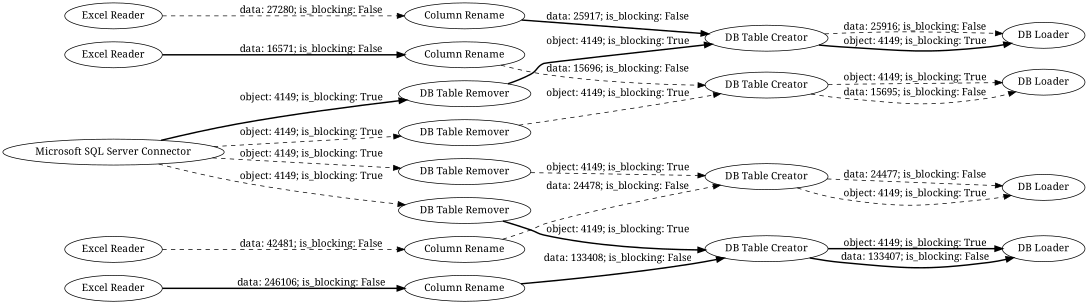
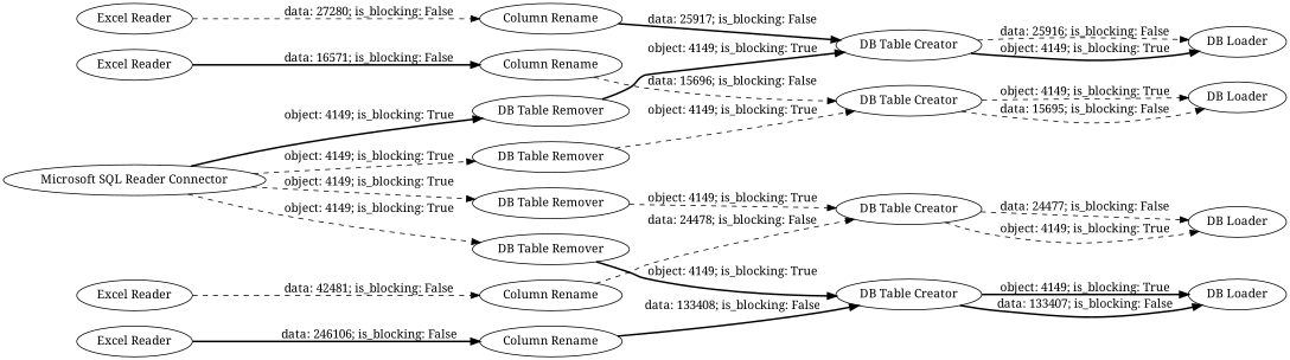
  digraph {
    rankdir=LR
    fontname="Noto Serif"
    node [fontname="Noto Serif"]
    edge [style=dashed fontname="Noto Serif"]
    n1 [label="DB Table Remover"]
    n2 [label="DB Table Creator"]
    n3 [label="DB Table Remover"]
    n4 [label="DB Table Creator"]
    n5 [label="DB Loader"]
    n6 [label="Column Rename"]
    n7 [label="DB Table Creator"]
    n8 [label="Column Rename"]
    n9 [label="Column Rename"]
    n10 [label="DB Table Creator"]
    n11 [label="DB Loader"]
    n12 [label="DB Loader"]
    n13 [label="DB Loader"]
    n14 [label="Excel Reader"]
    n15 [label="DB Table Remover"]
    n16 [label="Excel Reader"]
    n17 [label="DB Table Remover"]
-   n18 [label="Microsoft SQL Server Connector"]
+   n18 [label="Microsoft SQL Reader Connector"]
    n19 [label="Excel Reader"]
    n20 [label="Column Rename"]
    n21 [label="Excel Reader"]
    n1 -> n2 [label="object: 4149; is_blocking: True" style=bold]
    n2 -> n12 [label="data: 25916; is_blocking: False"]
    n2 -> n12 [label="object: 4149; is_blocking: True" style=bold]
    n3 -> n4 [label="object: 4149; is_blocking: True"]
    n4 -> n5 [label="object: 4149; is_blocking: True"]
    n4 -> n5 [label="data: 15695; is_blocking: False"]
    n6 -> n7 [label="data: 24478; is_blocking: False"]
    n7 -> n11 [label="data: 24477; is_blocking: False"]
    n7 -> n11 [label="object: 4149; is_blocking: True"]
    n8 -> n4 [label="data: 15696; is_blocking: False"]
    n9 -> n10 [label="data: 133408; is_blocking: False" style=bold]
    n10 -> n13 [label="object: 4149; is_blocking: True" style=bold]
    n10 -> n13 [label="data: 133407; is_blocking: False" style=bold]
    n14 -> n8 [label="data: 16571; is_blocking: False" style=bold]
    n15 -> n10 [label="object: 4149; is_blocking: True" style=bold]
    n16 -> n9 [label="data: 246106; is_blocking: False" style=bold]
    n17 -> n7 [label="object: 4149; is_blocking: True"]
    n18 -> n1 [label="object: 4149; is_blocking: True" style=bold]
    n18 -> n3 [label="object: 4149; is_blocking: True"]
    n18 -> n15 [label="object: 4149; is_blocking: True"]
    n18 -> n17 [label="object: 4149; is_blocking: True"]
    n19 -> n20 [label="data: 27280; is_blocking: False"]
    n20 -> n2 [label="data: 25917; is_blocking: False" style=bold]
    n21 -> n6 [label="data: 42481; is_blocking: False"]
  }
